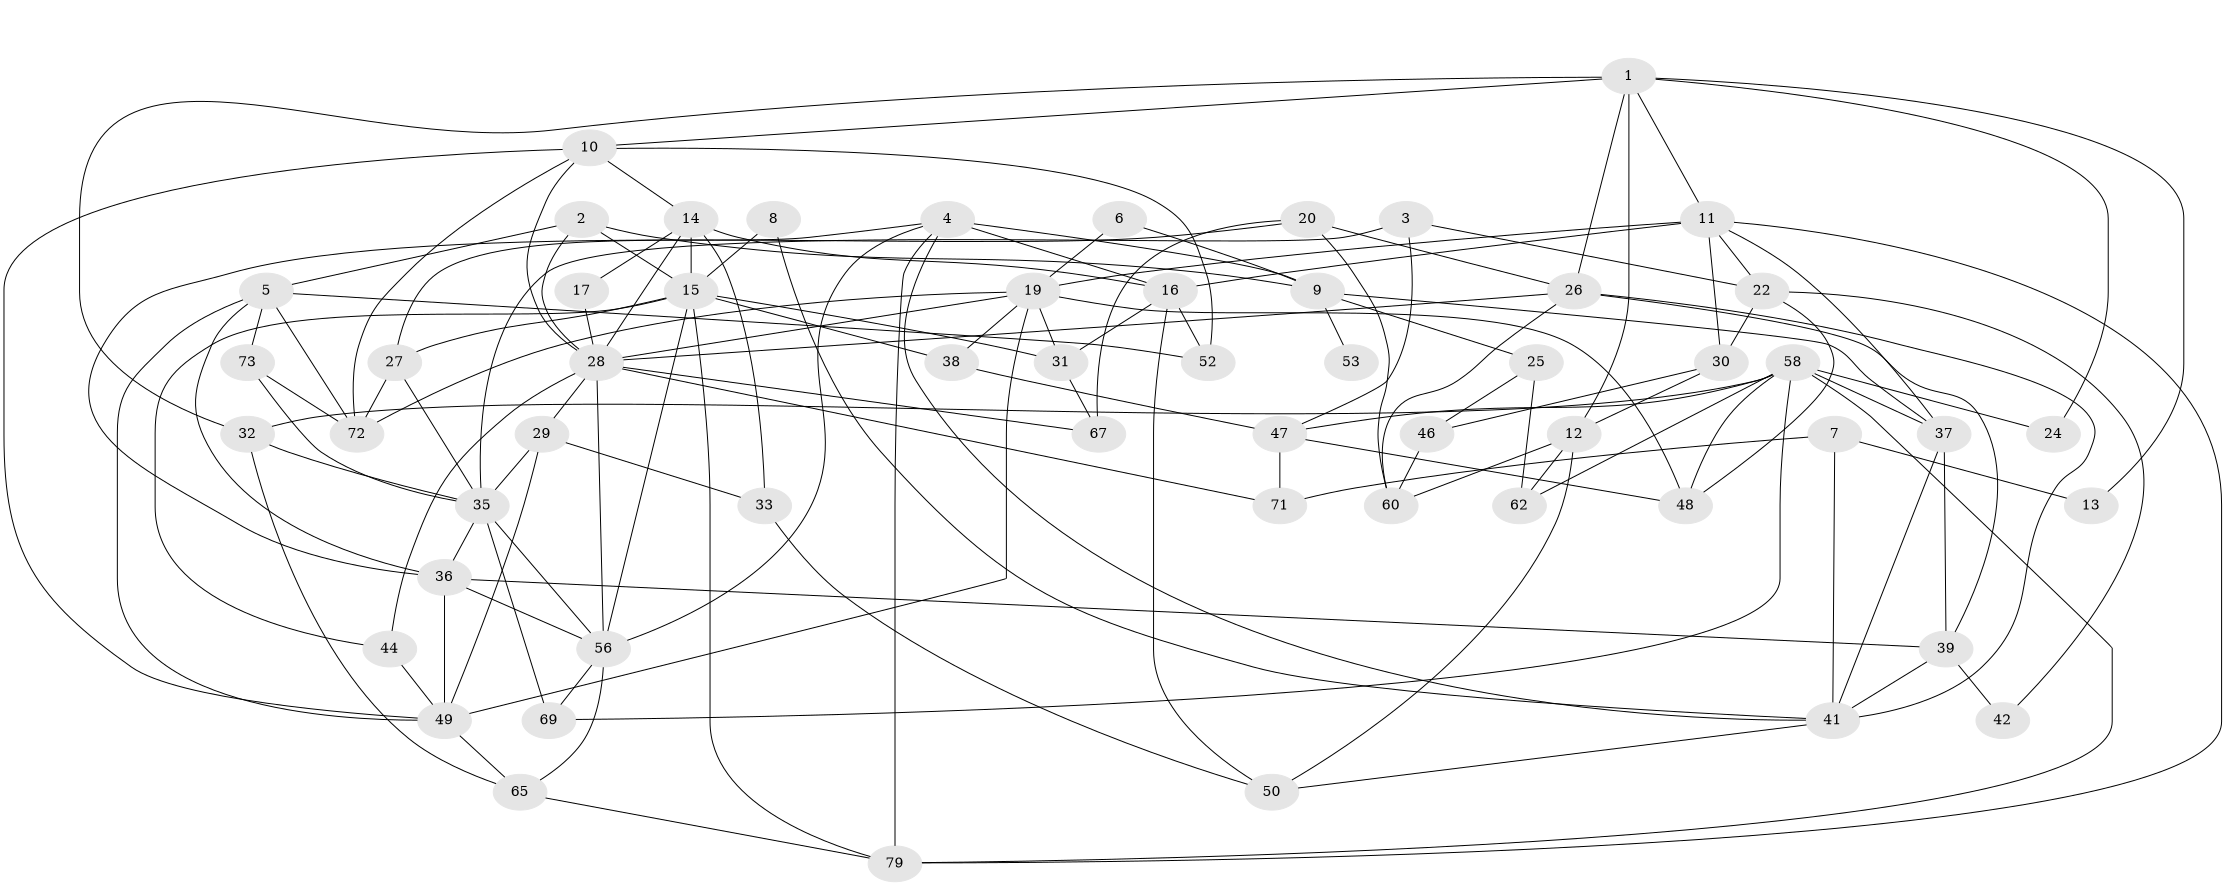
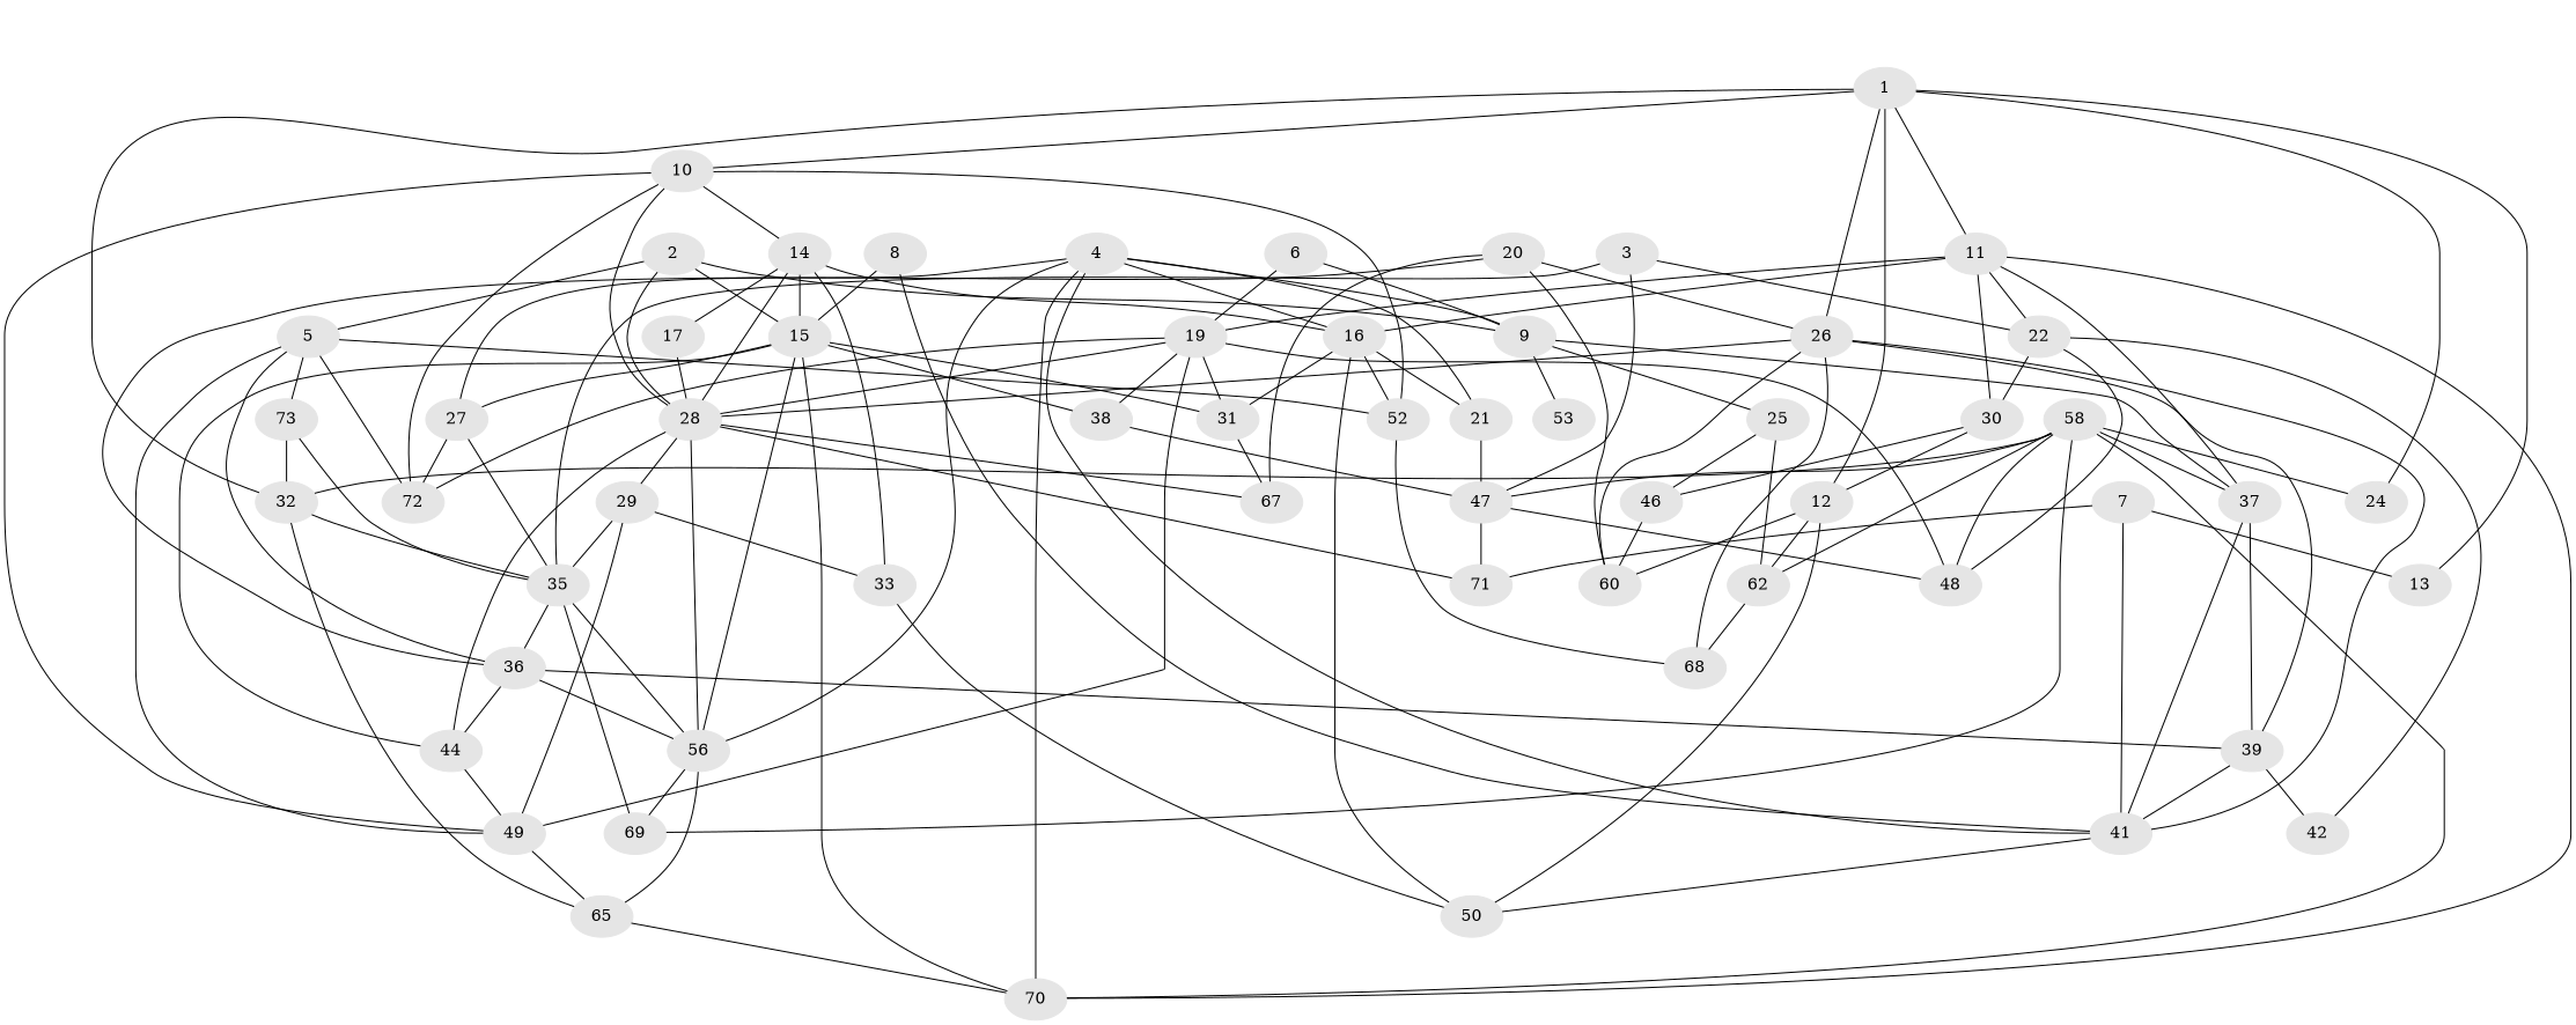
  graph {
    node [color=gray90 style=filled]
    1 [super="+76"]
    10 [super="+61"]
    11 [super="+81"]
    12 [super="+51"]
    13
    24
    26 [super="+73"]
    32 [super="+64"]
    28 [super="+83"]
    49 [super="+75"]
    52
    14 [super="+54"]
    72
    22
    16 [super="+82"]
-   70 [super="+78" label=79]
+   70 [super="+78"]
    19 [super="+55"]
    37
    30
    50
    60 [super="+79"]
    62
    41 [super="+87"]
    39 [super="+85"]
+   68
    35
    65
    2 [super="+67"]
    5
    9 [super="+86"]
    15 [super="+40"]
    n32 [label=73 super="+66"]
    36 [super="+57"]
    25
    53
    27 [super="+74"]
    56 [super="+77"]
    31
    38 [super="+43"]
    44
    71
    n42 [label=67]
    29
    3
    47 [super="+84"]
    48
    42
    69
    4 [super="+45"]
+   21
    6
    7
    8
    46
    17
    33
    n57 [label=58 super="+58"]
    20 [super="+80"]
    1 -- 10
    1 -- 11
    1 -- 12
    1 -- 13
    1 -- 24
    1 -- 26
    1 -- 32
    10 -- 28
    10 -- 49
    10 -- 52
    10 -- 14
    10 -- 72
    11 -- 22
    11 -- 16
    11 -- 70
    11 -- 19
    11 -- 37
    11 -- 30
    12 -- 50
    12 -- 60
    12 -- 62
    26 -- 28
    26 -- 60
    26 -- 41
    26 -- 39
+   26 -- 68
    32 -- 35
    32 -- 65
    28 -- 56
    28 -- 44
    28 -- 71
    28 -- n42
    28 -- 29
    49 -- 65
+   52 -- 68
    14 -- 28
    14 -- 16
    14 -- 15
    14 -- 17
    14 -- 33 [weight=2]
    22 -- 30
    22 -- 48
    22 -- 42
    16 -- 52
    16 -- 50
    16 -- 31
+   16 -- 21
    19 -- 28
    19 -- 49
    19 -- 72
    19 -- 31
    19 -- 38
    19 -- 48
    37 -- 41
    37 -- 39
    30 -- 12
    30 -- 46
+   62 -- 68
    41 -- 50
    39 -- 41
    39 -- 42
    35 -- 36
    35 -- 56
    35 -- 69
    65 -- 70
    2 -- 28
    2 -- 5
    2 -- 9
    2 -- 15
    5 -- 49
    5 -- 52
    5 -- 72
    5 -- n32
    5 -- 36
    9 -- 37
    9 -- 25
    9 -- 53
    15 -- 70
    15 -- 27 [weight=2]
    15 -- 56
    15 -- 31
    15 -- 38
    15 -- 44
-   n32 -- 72
+   n32 -- 32
    n32 -- 35
    36 -- 39
    36 -- 56
-   36 -- 49
+   36 -- 44
    25 -- 62
    25 -- 46
    27 -- 72
    27 -- 35
    56 -- 65
    56 -- 69
    31 -- n42
    38 -- 47
    44 -- 49
    29 -- 49
    29 -- 35
    29 -- 33
    3 -- 22
    3 -- 35
    3 -- 47
    47 -- 71
    47 -- 48
    4 -- 16
    4 -- 70
    4 -- 41
    4 -- 9 [weight=2]
    4 -- 27
    4 -- 56
+   4 -- 21
+   21 -- 47
    6 -- 19
    6 -- 9
    7 -- 13
    7 -- 41
    7 -- 71
    8 -- 41
    8 -- 15
    46 -- 60
    17 -- 28
    33 -- 50
    n57 -- 24
    n57 -- 32
    n57 -- 70
    n57 -- 37
    n57 -- 62
    n57 -- 47
    n57 -- 48
    n57 -- 69
    20 -- 26
    20 -- 60
    20 -- 36
    20 -- n42
  }
